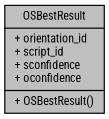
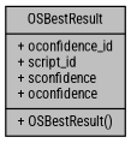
  digraph {
    fontname="Roboto Condensed"
-   n1 [color=black fillcolor=grey75 fontcolor=black fontname="Roboto Condensed" fontsize=10 height=0.2 label="{OSBestResult\n|+ orientation_id\l+ script_id\l+ sconfidence\l+ oconfidence\l|+ OSBestResult()\l}" shape=record style=filled width=0.4]
+   n1 [color=black fillcolor=grey75 fontcolor=black fontname="Roboto Condensed" fontsize=10 height=0.2 label="{OSBestResult\n|+ oconfidence_id\l+ script_id\l+ sconfidence\l+ oconfidence\l|+ OSBestResult()\l}" shape=record style=filled width=0.4]
  }
